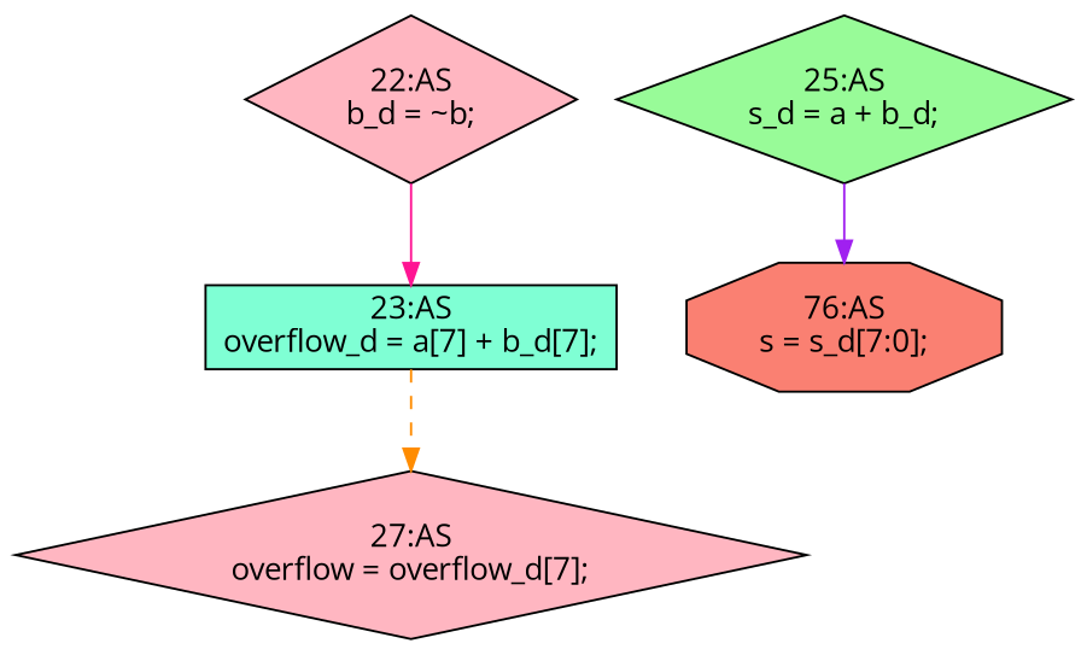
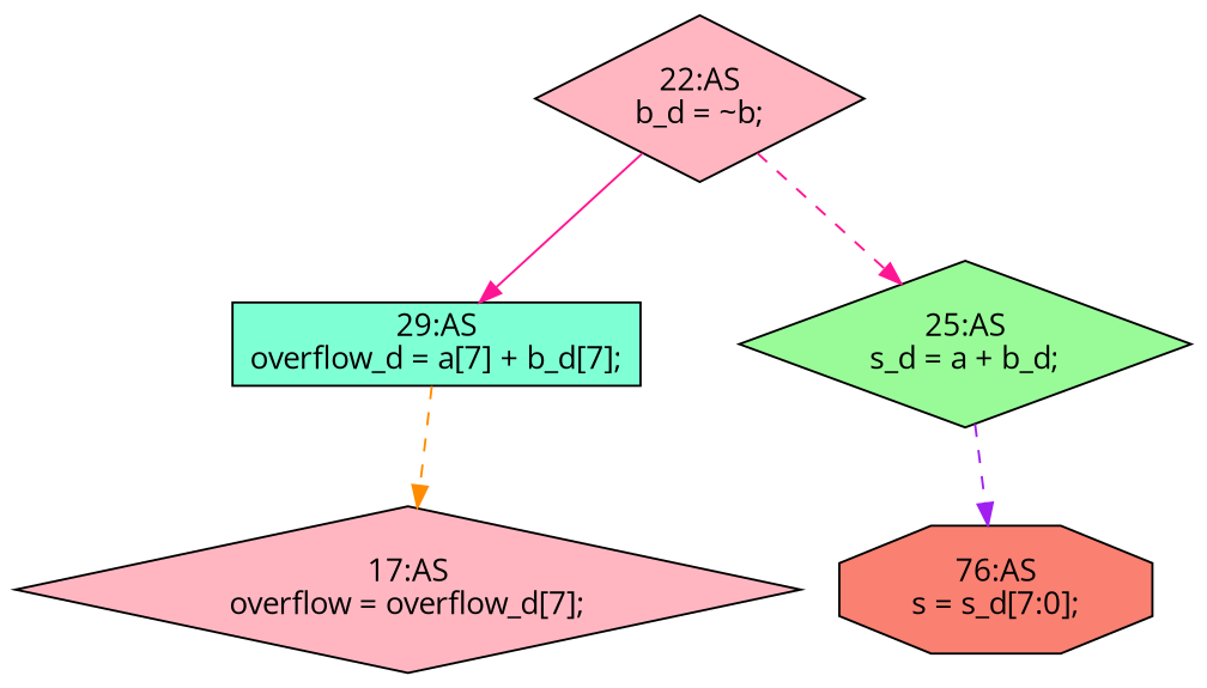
  strict digraph {
    fontname="Open Sans"
    node [fillcolor=lightpink fontname="Open Sans" shape=diamond statements="[]" style=filled typ=Assign use_var="['a', 'b_d']"]
    edge [color=deeppink fontname="Open Sans" style=dashed]
-   n1 [ast="<pyverilog.vparser.ast.Assign object at 0x7f38b9aa41d0>" def_var="['overflow']" label="27:AS\noverflow = overflow_d[7];" use_var="['overflow_d']"]
-   n2 [ast="<pyverilog.vparser.ast.Assign object at 0x7f38b63f2290>" def_var="['overflow_d']" fillcolor=aquamarine label="23:AS\noverflow_d = a[7] + b_d[7];" shape=box]
+   n1 [ast="<pyverilog.vparser.ast.Assign object at 0x7f38b9aa41d0>" def_var="['overflow']" label="17:AS\noverflow = overflow_d[7];" use_var="['overflow_d']"]
+   n2 [ast="<pyverilog.vparser.ast.Assign object at 0x7f38b63f2290>" def_var="['overflow_d']" fillcolor=aquamarine label="29:AS\noverflow_d = a[7] + b_d[7];" shape=box]
    n3 [ast="<pyverilog.vparser.ast.Assign object at 0x7f38b63e7490>" def_var="['s']" fillcolor=salmon label="76:AS\ns = s_d[7:0];" shape=octagon use_var="['s_d']"]
    n4 [ast="<pyverilog.vparser.ast.Assign object at 0x7f38b63e7690>" def_var="['s_d']" fillcolor=palegreen label="25:AS\ns_d = a + b_d;"]
    n5 [ast="<pyverilog.vparser.ast.Assign object at 0x7f38b638eed0>" def_var="['b_d']" label="22:AS\nb_d = ~b;" use_var="['b']"]
    n2 -> n1 [color=darkorange]
-   n4 -> n3 [color=purple style=solid]
+   n4 -> n3 [color=purple]
    n5 -> n2 [style=solid]
+   n5 -> n4
  }
